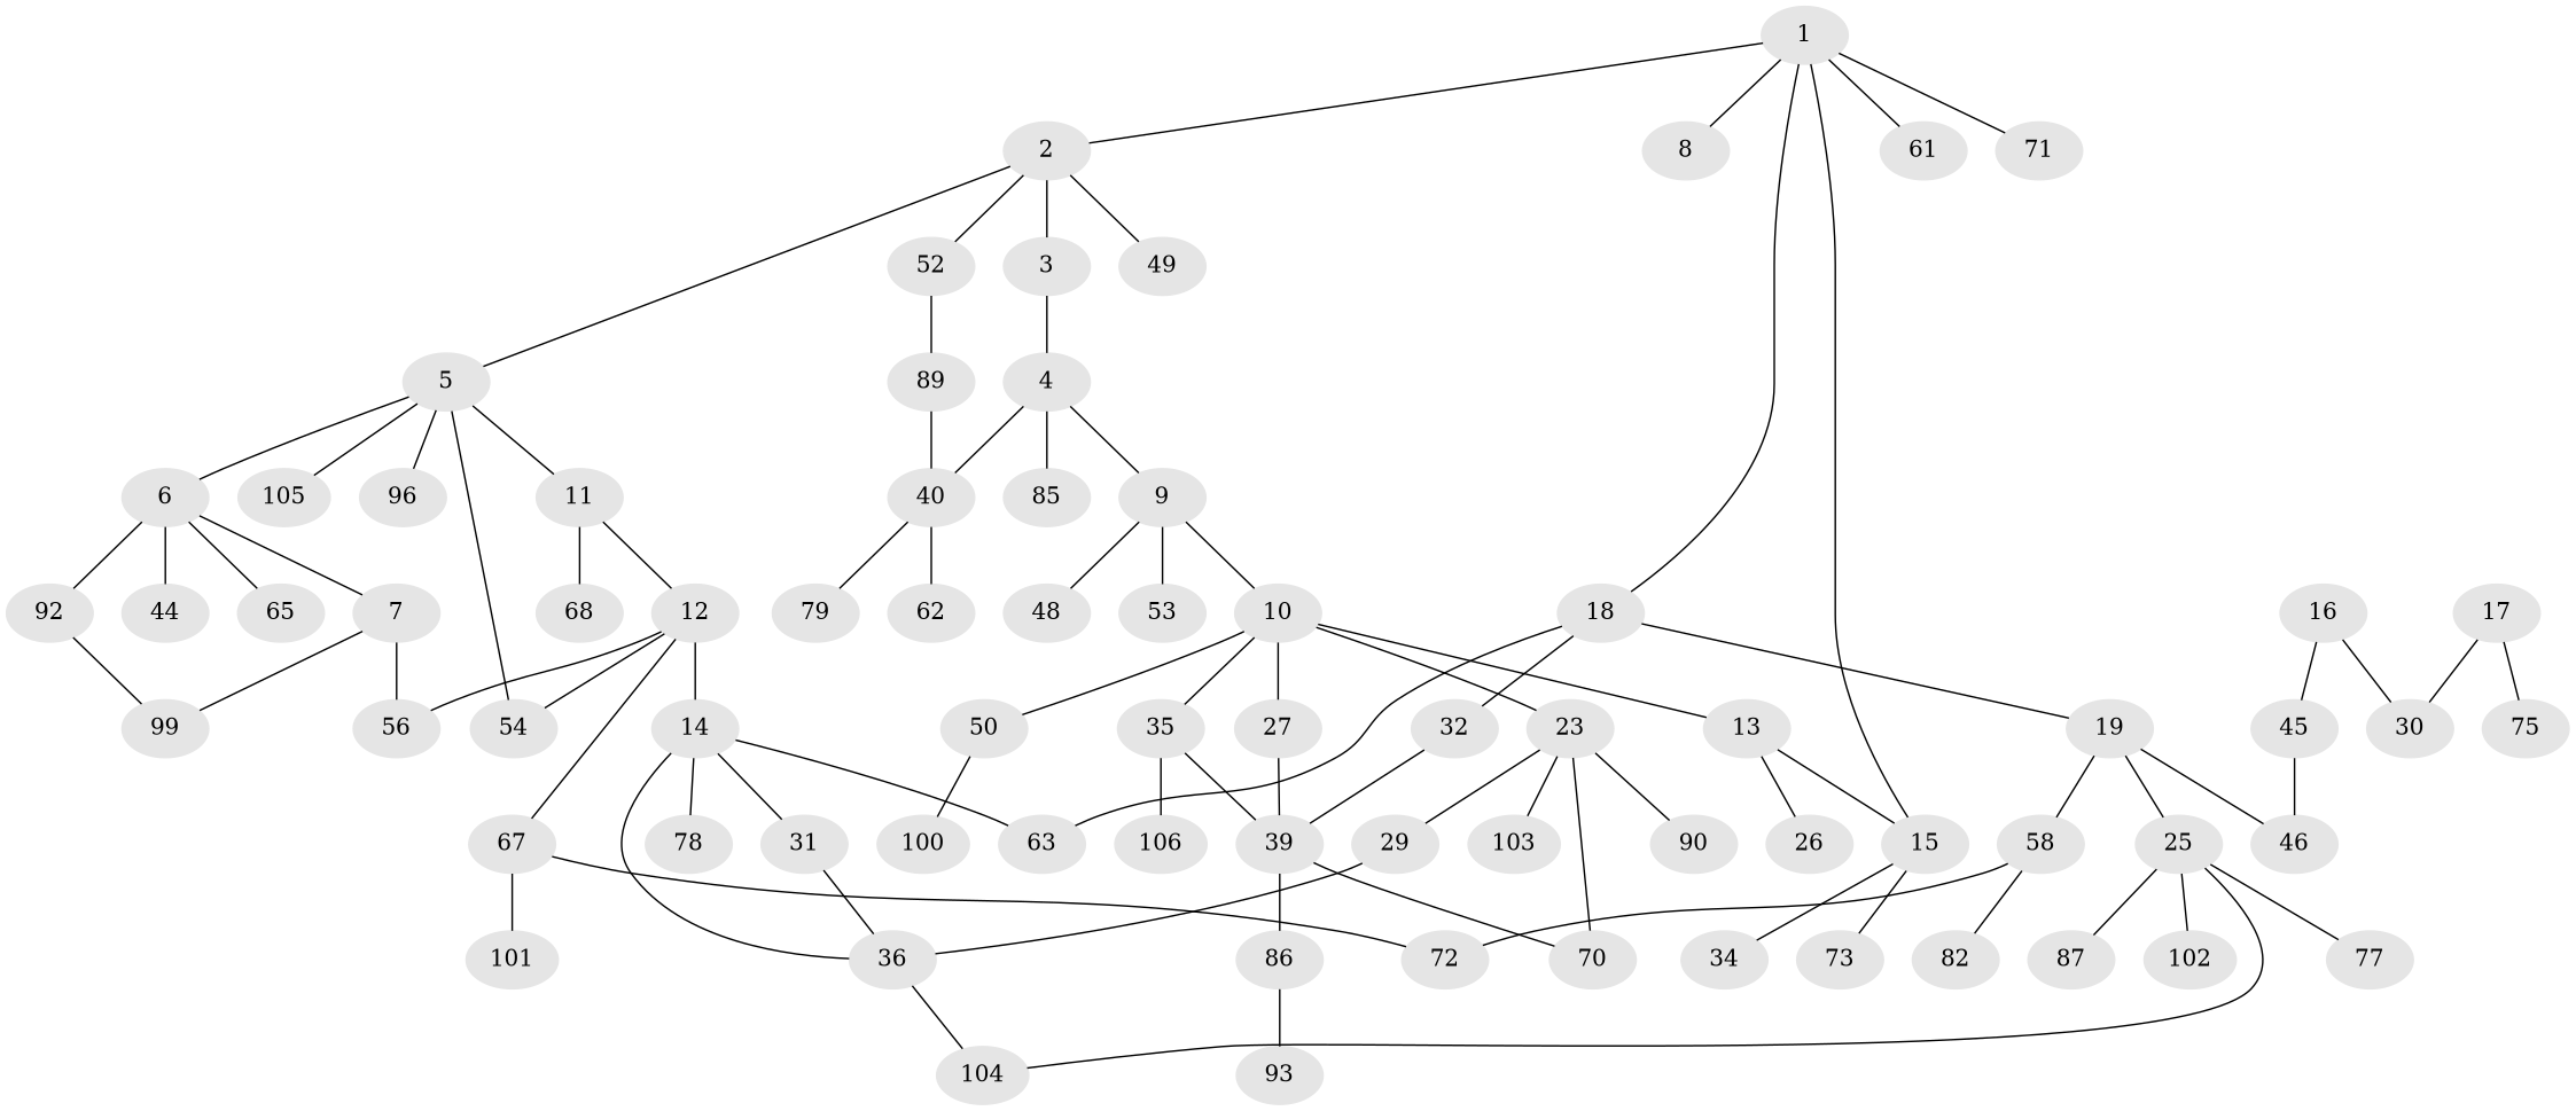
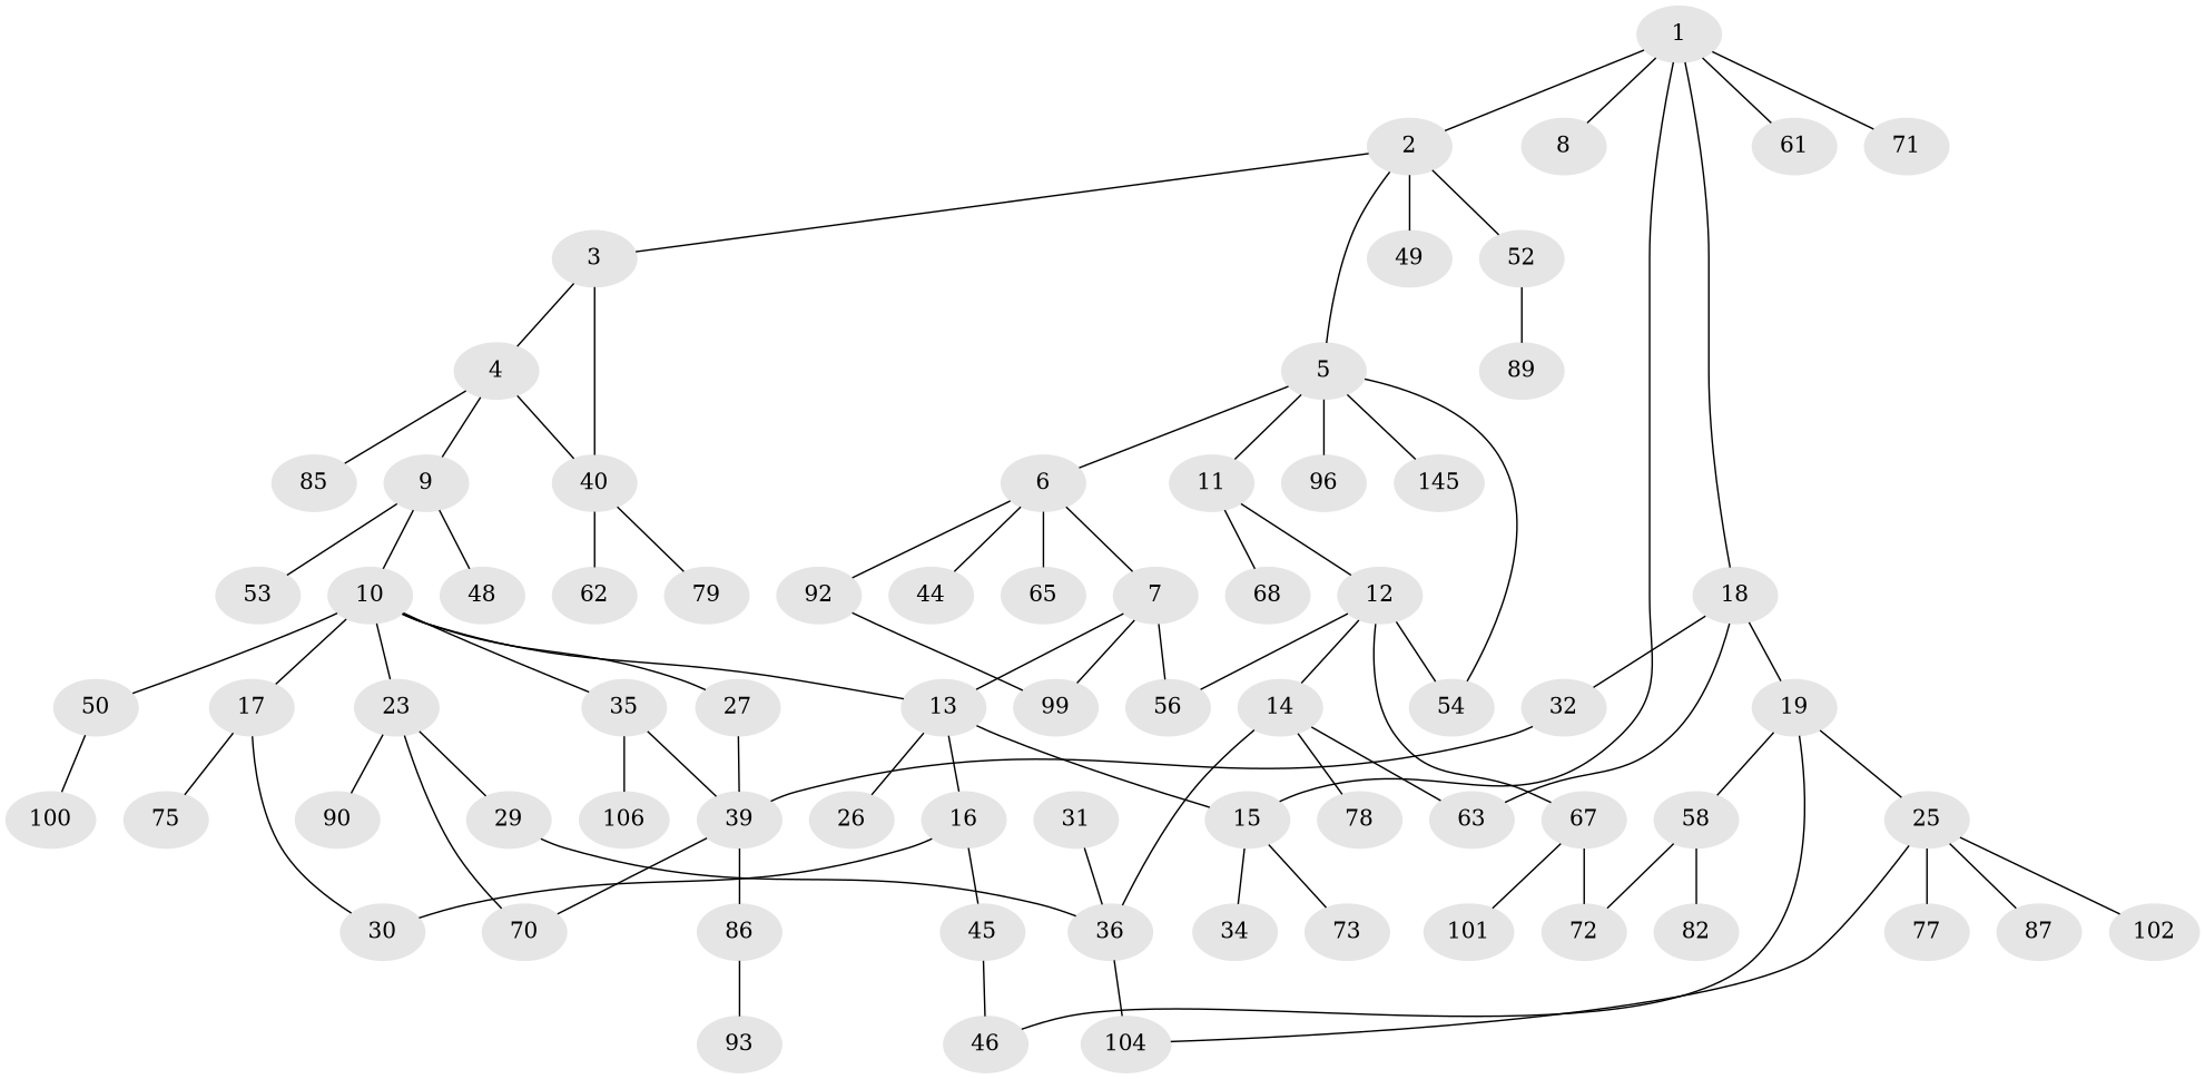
  graph {
    node [color=gray90 style=filled]
    1 [super="+33"]
    2 [super="+20"]
    8
    15 [super="+41"]
    18 [super="+51"]
    61 [super="+84"]
    71
    3
    5 [super="+97"]
    49
    52
    34 [super="+60"]
    73
    63
    19
    32 [super="+59"]
    4 [super="+66"]
    40
    6 [super="+83"]
    11 [super="+43"]
    54
    96
-   105
+   105 [label=145]
    89
    9 [super="+22"]
    85
    62 [super="+98"]
    79
    10 [super="+21"]
    48
    53
    7 [super="+24"]
    44 [super="+76"]
    65
    92
    12 [super="+30"]
    68
    13 [super="+91"]
    56
    99
    16
    26
    17 [super="+38"]
    23 [super="+28"]
    27
    35 [super="+80"]
    50 [super="+81"]
    n48 [label=30 super="+57"]
    75
    29 [super="+69"]
    70
    90
-   103
    39 [super="+55"]
    106
    100
    14 [super="+42"]
    67 [super="+94"]
    31
    36 [super="+95"]
    78
    72
    101
    45 [super="+74"]
    104
    46 [super="+47"]
    25 [super="+64"]
    58 [super="+88"]
    77
    87
    102
    82
    86
    93
    1 -- 2
    1 -- 8
    1 -- 15
    1 -- 18
    1 -- 61
    1 -- 71
    2 -- 3
    2 -- 5
    2 -- 49
    2 -- 52
    15 -- 34
    15 -- 73
    18 -- 63
    18 -- 19
    18 -- 32
    3 -- 4
-   89 -- 40
+   3 -- 40
    5 -- 6
    5 -- 11
    5 -- 54
    5 -- 96
    5 -- 105
    52 -- 89
    19 -- 46
    19 -- 25
    19 -- 58
    32 -- 39
    4 -- 40
    4 -- 9
    4 -- 85
    40 -- 62 [weight=2]
    40 -- 79
    6 -- 7
    6 -- 44
    6 -- 65
    6 -- 92
    11 -- 12
    11 -- 68
    9 -- 10 [weight=2]
    9 -- 48
    9 -- 53
    10 -- 13
+   10 -- 17
    10 -- 23
    10 -- 27
    10 -- 35
    10 -- 50
+   7 -- 13
    7 -- 56
    7 -- 99
    92 -- 99
    12 -- 54
    12 -- 56
    12 -- 14
    12 -- 67
    13 -- 15
+   13 -- 16
    13 -- 26
    16 -- n48
    16 -- 45
    17 -- n48
    17 -- 75
    23 -- 29
    23 -- 70
    23 -- 90
-   23 -- 103
    27 -- 39
    35 -- 39
    35 -- 106 [weight=2]
    50 -- 100
    29 -- 36
    39 -- 70
    39 -- 86
    14 -- 63
-   14 -- 31
    14 -- 36
    14 -- 78
    67 -- 72
    67 -- 101
    31 -- 36
    36 -- 104
    45 -- 46
    25 -- 104
    25 -- 77
    25 -- 87
    25 -- 102
    58 -- 72
    58 -- 82
    86 -- 93
  }
